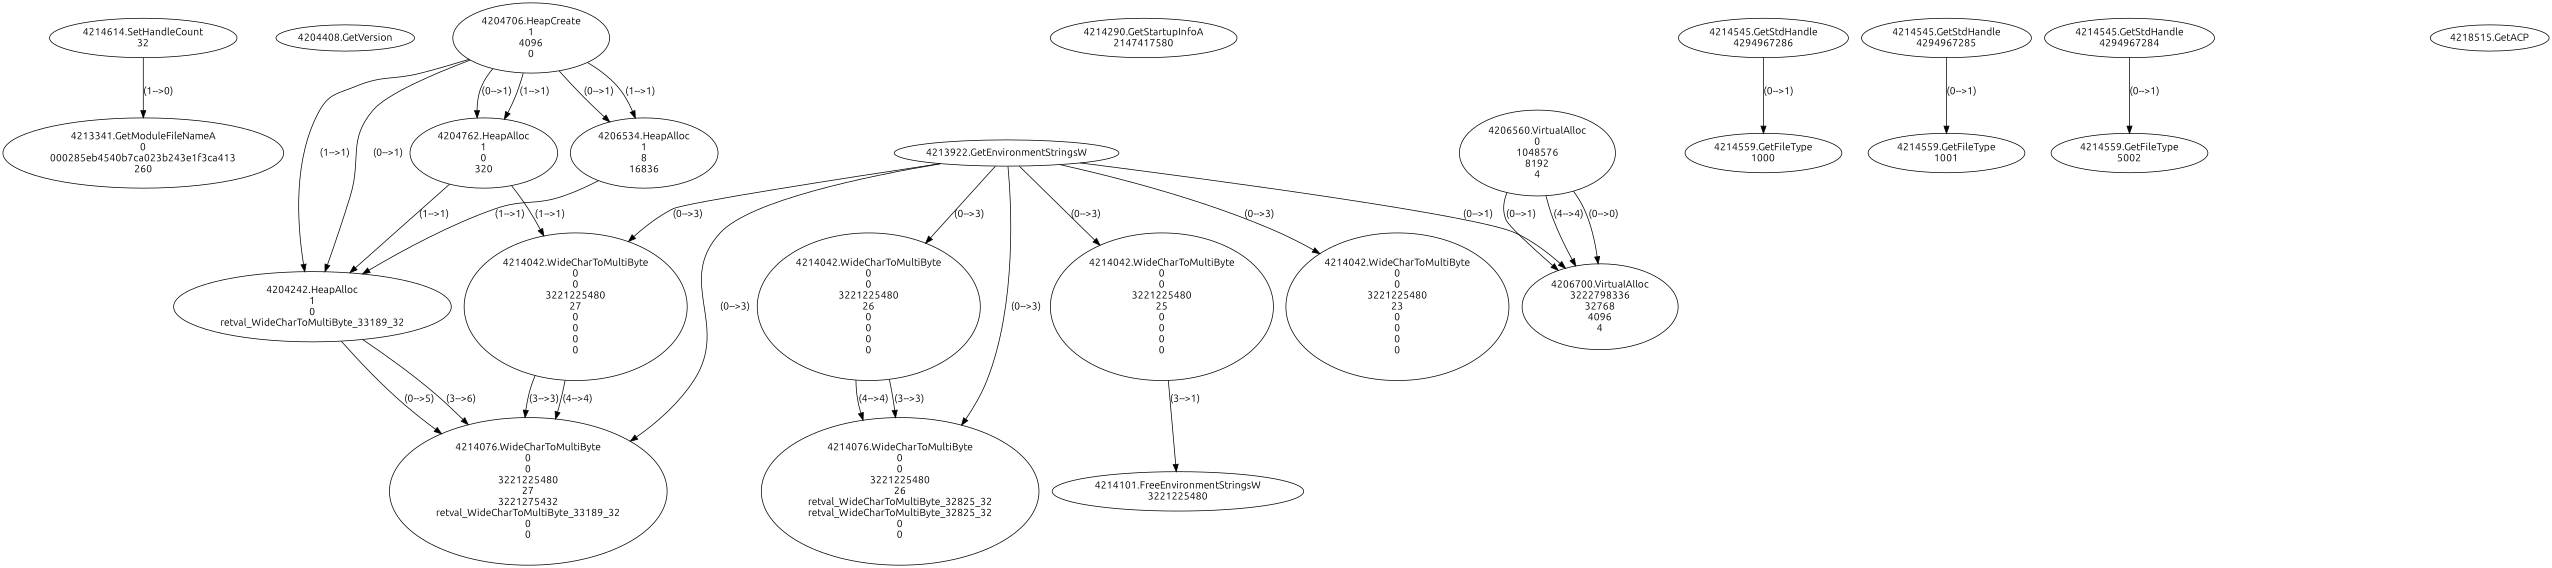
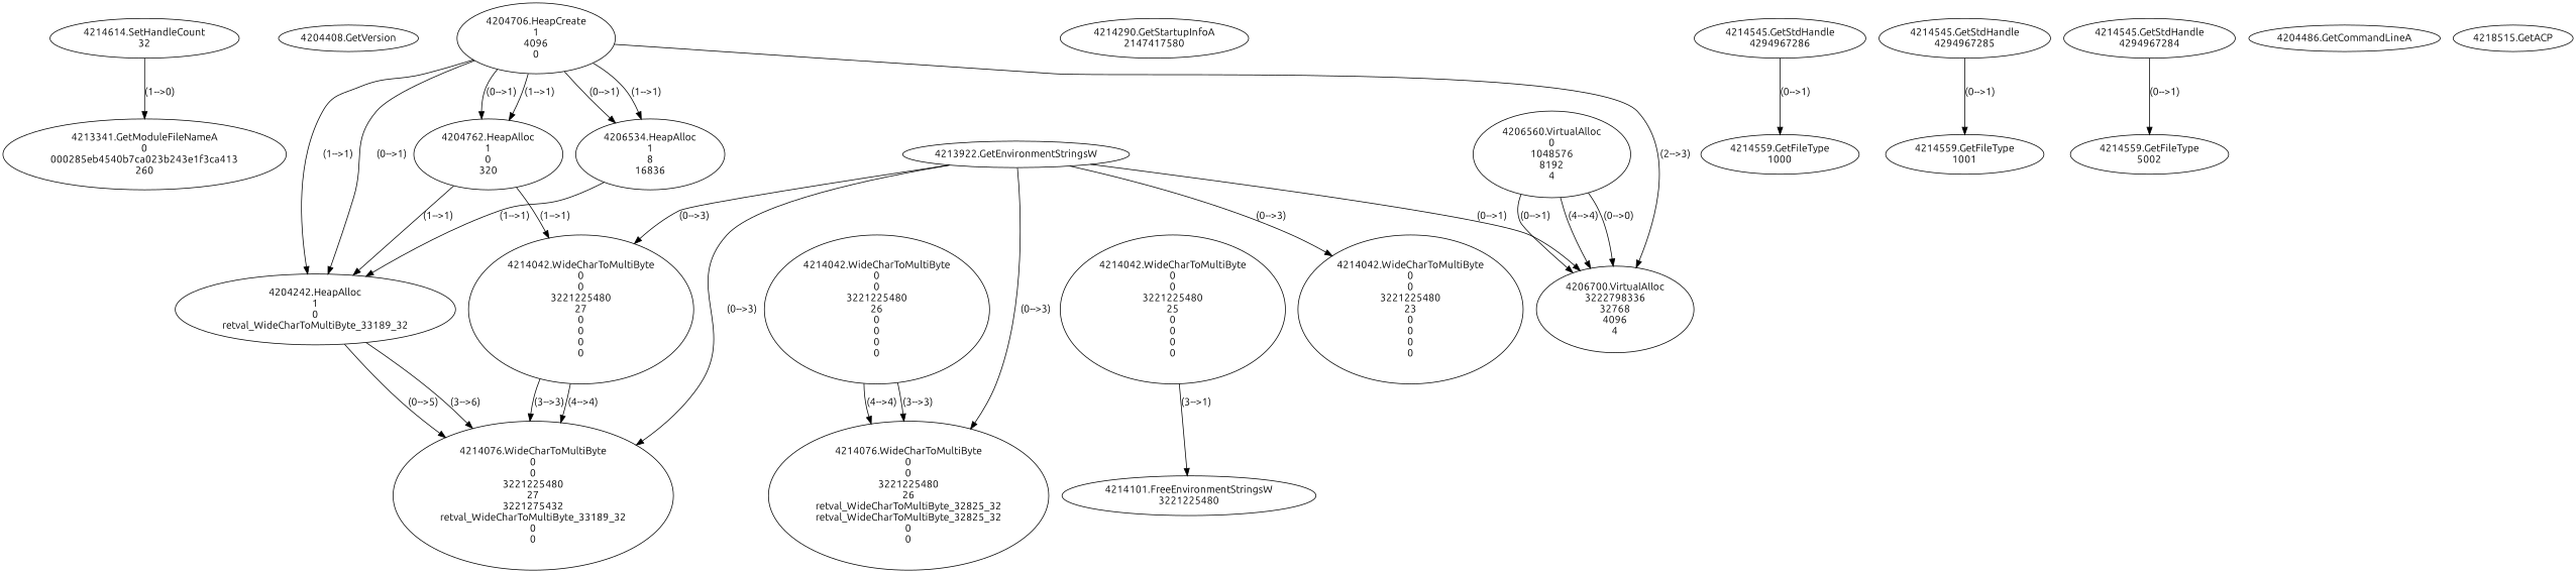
  digraph {
    fontname=Ubuntu
    node [fontname=Ubuntu]
    edge [fontname=Ubuntu]
    n1 [label="4213341.GetModuleFileNameA\n0\n000285eb4540b7ca023b243e1f3ca413\n260"]
    n2 [label="4204408.GetVersion\n"]
    n3 [label="4204706.HeapCreate\n1\n4096\n0"]
    n4 [label="4204762.HeapAlloc\n1\n0\n320"]
    n5 [label="4206534.HeapAlloc\n1\n8\n16836"]
    n6 [label="4206700.VirtualAlloc\n3222798336\n32768\n4096\n4"]
    n7 [label="4204242.HeapAlloc\n1\n0\nretval_WideCharToMultiByte_33189_32"]
    n8 [label="4214042.WideCharToMultiByte\n0\n0\n3221225480\n27\n0\n0\n0\n0"]
    n9 [label="4214076.WideCharToMultiByte\n0\n0\n3221225480\n27\n3221275432\nretval_WideCharToMultiByte_33189_32\n0\n0"]
    n10 [label="4206560.VirtualAlloc\n0\n1048576\n8192\n4"]
    n11 [label="4214290.GetStartupInfoA\n2147417580"]
    n12 [label="4214545.GetStdHandle\n4294967286"]
    n13 [label="4214559.GetFileType\n1000"]
    n14 [label="4214545.GetStdHandle\n4294967285"]
    n15 [label="4214559.GetFileType\n1001"]
    n16 [label="4214545.GetStdHandle\n4294967284"]
    n17 [label="4214559.GetFileType\n5002"]
    n18 [label="4214614.SetHandleCount\n32"]
+   n19 [label="4204486.GetCommandLineA\n"]
    n20 [label="4213922.GetEnvironmentStringsW\n"]
    n21 [label="4214042.WideCharToMultiByte\n0\n0\n3221225480\n25\n0\n0\n0\n0"]
    n22 [label="4214042.WideCharToMultiByte\n0\n0\n3221225480\n23\n0\n0\n0\n0"]
    n23 [label="4214042.WideCharToMultiByte\n0\n0\n3221225480\n26\n0\n0\n0\n0"]
    n24 [label="4214076.WideCharToMultiByte\n0\n0\n3221225480\n26\nretval_WideCharToMultiByte_32825_32\nretval_WideCharToMultiByte_32825_32\n0\n0"]
    n25 [label="4214101.FreeEnvironmentStringsW\n3221225480"]
    n26 [label="4218515.GetACP\n"]
    n3 -> n4 [label="(1-->1)"]
    n3 -> n4 [label="(0-->1)"]
    n3 -> n5 [label="(1-->1)"]
    n3 -> n5 [label="(0-->1)"]
+   n3 -> n6 [label="(2-->3)"]
    n3 -> n7 [label="(1-->1)"]
    n3 -> n7 [label="(0-->1)"]
    n4 -> n7 [label="(1-->1)"]
    n4 -> n8 [label="(1-->1)"]
    n5 -> n7 [label="(1-->1)"]
    n7 -> n9 [label="(0-->5)"]
    n7 -> n9 [label="(3-->6)"]
    n8 -> n9 [label="(3-->3)"]
    n8 -> n9 [label="(4-->4)"]
    n10 -> n6 [label="(0-->1)"]
    n10 -> n6 [label="(4-->4)"]
    n10 -> n6 [label="(0-->0)"]
    n12 -> n13 [label="(0-->1)"]
    n14 -> n15 [label="(0-->1)"]
    n16 -> n17 [label="(0-->1)"]
    n18 -> n1 [label="(1-->0)"]
    n20 -> n6 [label="(0-->1)"]
    n20 -> n8 [label="(0-->3)"]
    n20 -> n9 [label="(0-->3)"]
-   n20 -> n21 [label="(0-->3)"]
    n20 -> n22 [label="(0-->3)"]
-   n20 -> n23 [label="(0-->3)"]
    n20 -> n24 [label="(0-->3)"]
    n21 -> n25 [label="(3-->1)"]
    n23 -> n24 [label="(3-->3)"]
    n23 -> n24 [label="(4-->4)"]
  }
